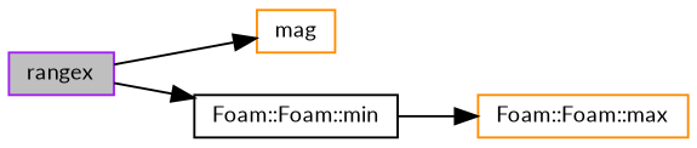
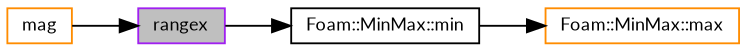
  digraph {
    fontname=Lato
    rankdir=LR
    node [color=darkorange fontname=Lato fontsize=10 shape=record]
    edge [arrowhead=normal color=black fontname=Lato fontsize=10 labelfontname=Helvetica labelfontsize=10 style=solid]
    n1 [color=purple fillcolor=grey75 fontcolor=black height=0.2 label=rangex style=filled width=0.4]
    n2 [height=0.2 label=mag width=0.4]
-   n3 [color=black height=0.2 label="Foam::Foam::min" width=0.4]
-   n4 [height=0.2 label="Foam::Foam::max" width=0.4]
-   n1 -> n2
+   n3 [color=black height=0.2 label="Foam::MinMax::min" width=0.4]
+   n4 [height=0.2 label="Foam::MinMax::max" width=0.4]
+   n2 -> n1
    n1 -> n3
    n3 -> n4
  }
